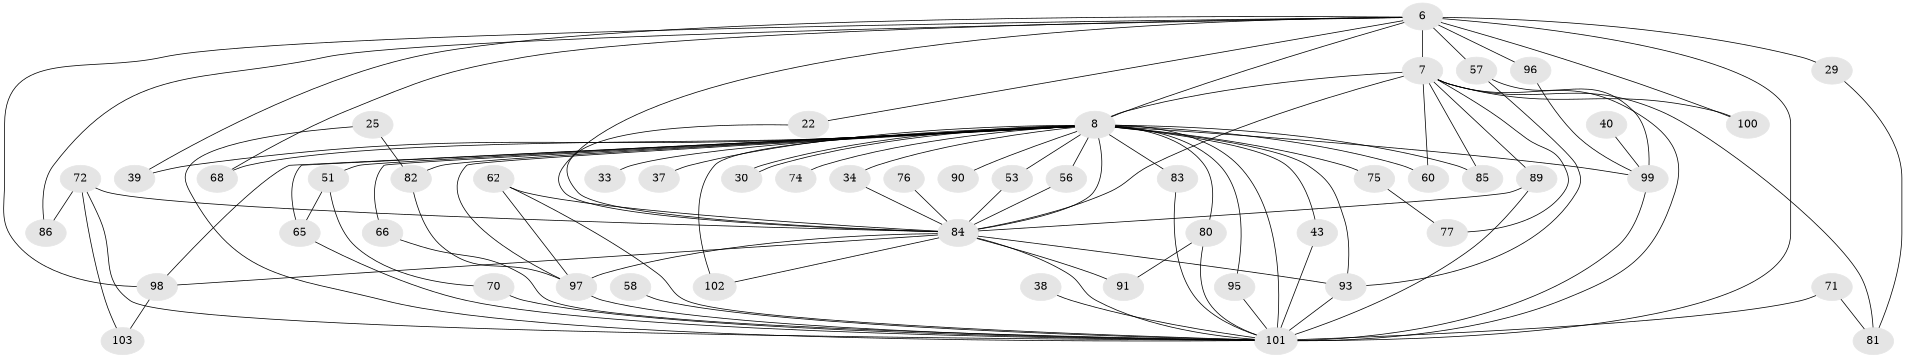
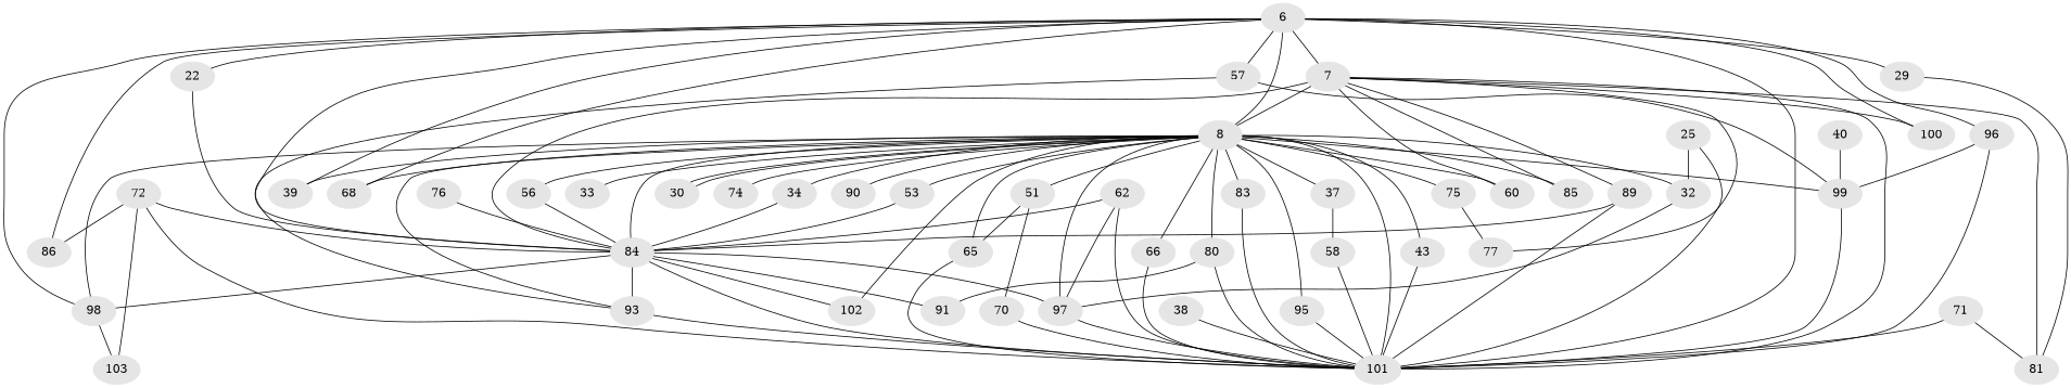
  graph {
    node [color=gray90 style=filled]
    6 [super="+4"]
    7 [super="+5"]
    8 [super="+2"]
    22
    29
    39
    57 [super="+42+45"]
    68
    84 [super="+19+63+3"]
    86
    96 [super="+73+46+61"]
    98 [super="+59"]
    100
    101 [super="+67+94+10"]
    60
    77
    81 [super="+41"]
    85
    89
    n20 [label=33]
    34
    37
    43
    n24 [label=30]
    53
    56
    65 [super="+47"]
    66
    74
    75 [super="+11"]
    80 [super="+55"]
-   82 [super="+20"]
+   82 [super="+20" label=32]
    83 [super="+79"]
    90 [super="+30"]
    93 [super="+54+52+64"]
    95 [super="+33"]
    97 [super="+44+69+87"]
    99 [super="+35"]
    102 [super="+92+78+23"]
    51
    91
    103
    40
    n44 [label=58]
    70 [super="+24"]
    25
    38
    62 [super="+28"]
    71 [super="+49"]
    72 [super="+14+58"]
    76
    6 -- 7 [weight=4]
    6 -- 8 [weight=4]
    6 -- 22
    6 -- 29 [weight=2]
    6 -- 39
    6 -- 57 [weight=3]
    6 -- 68
    6 -- 84 [weight=5]
    6 -- 86
    6 -- 96 [weight=3]
    6 -- 98
    6 -- 100 [weight=2]
    6 -- 101 [weight=5]
    7 -- 8 [weight=4]
    7 -- 84 [weight=4]
    7 -- 100
    7 -- 101 [weight=4]
    7 -- 60
    7 -- 77
    7 -- 81
    7 -- 85
    7 -- 89
    8 -- 39
    8 -- 68
    8 -- 84 [weight=5]
    8 -- 98 [weight=2]
    8 -- 101 [weight=6]
    8 -- 60
    8 -- 85
    8 -- n20 [weight=2]
    8 -- 34
    8 -- 37 [weight=2]
    8 -- 43
    8 -- n24
    8 -- n24
    8 -- 53
    8 -- 56
    8 -- 65 [weight=3]
    8 -- 66
    8 -- 74 [weight=2]
    8 -- 75 [weight=3]
    8 -- 80 [weight=2]
    8 -- 82 [weight=3]
    8 -- 83 [weight=2]
    8 -- 90 [weight=2]
    8 -- 93
    8 -- 95
    8 -- 97
    8 -- 99 [weight=4]
    8 -- 102 [weight=3]
    8 -- 51
    22 -- 84
    29 -- 81
    57 -- 93
    57 -- 99
    84 -- 98
    84 -- 101 [weight=4]
    84 -- 93
    84 -- 97 [weight=2]
    84 -- 102 [weight=2]
    84 -- 91
+   96 -- 101
    96 -- 99 [weight=2]
    98 -- 103
    89 -- 84 [weight=2]
    89 -- 101
    34 -- 84
+   37 -- n44
    43 -- 101
    53 -- 84
    56 -- 84
    65 -- 101
    66 -- 101
    75 -- 77
    80 -- 101
    80 -- 91
    82 -- 97
    83 -- 101
    93 -- 101 [weight=2]
    95 -- 101 [weight=3]
    97 -- 101
    99 -- 101
    51 -- 65
    51 -- 70
    40 -- 99
    n44 -- 101
    70 -- 101 [weight=2]
    25 -- 101
    25 -- 82
    38 -- 101 [weight=2]
    62 -- 84
    62 -- 101 [weight=2]
    62 -- 97
    71 -- 101 [weight=3]
    71 -- 81
    72 -- 84 [weight=4]
    72 -- 86
    72 -- 101
    72 -- 103
    76 -- 84 [weight=2]
  }
